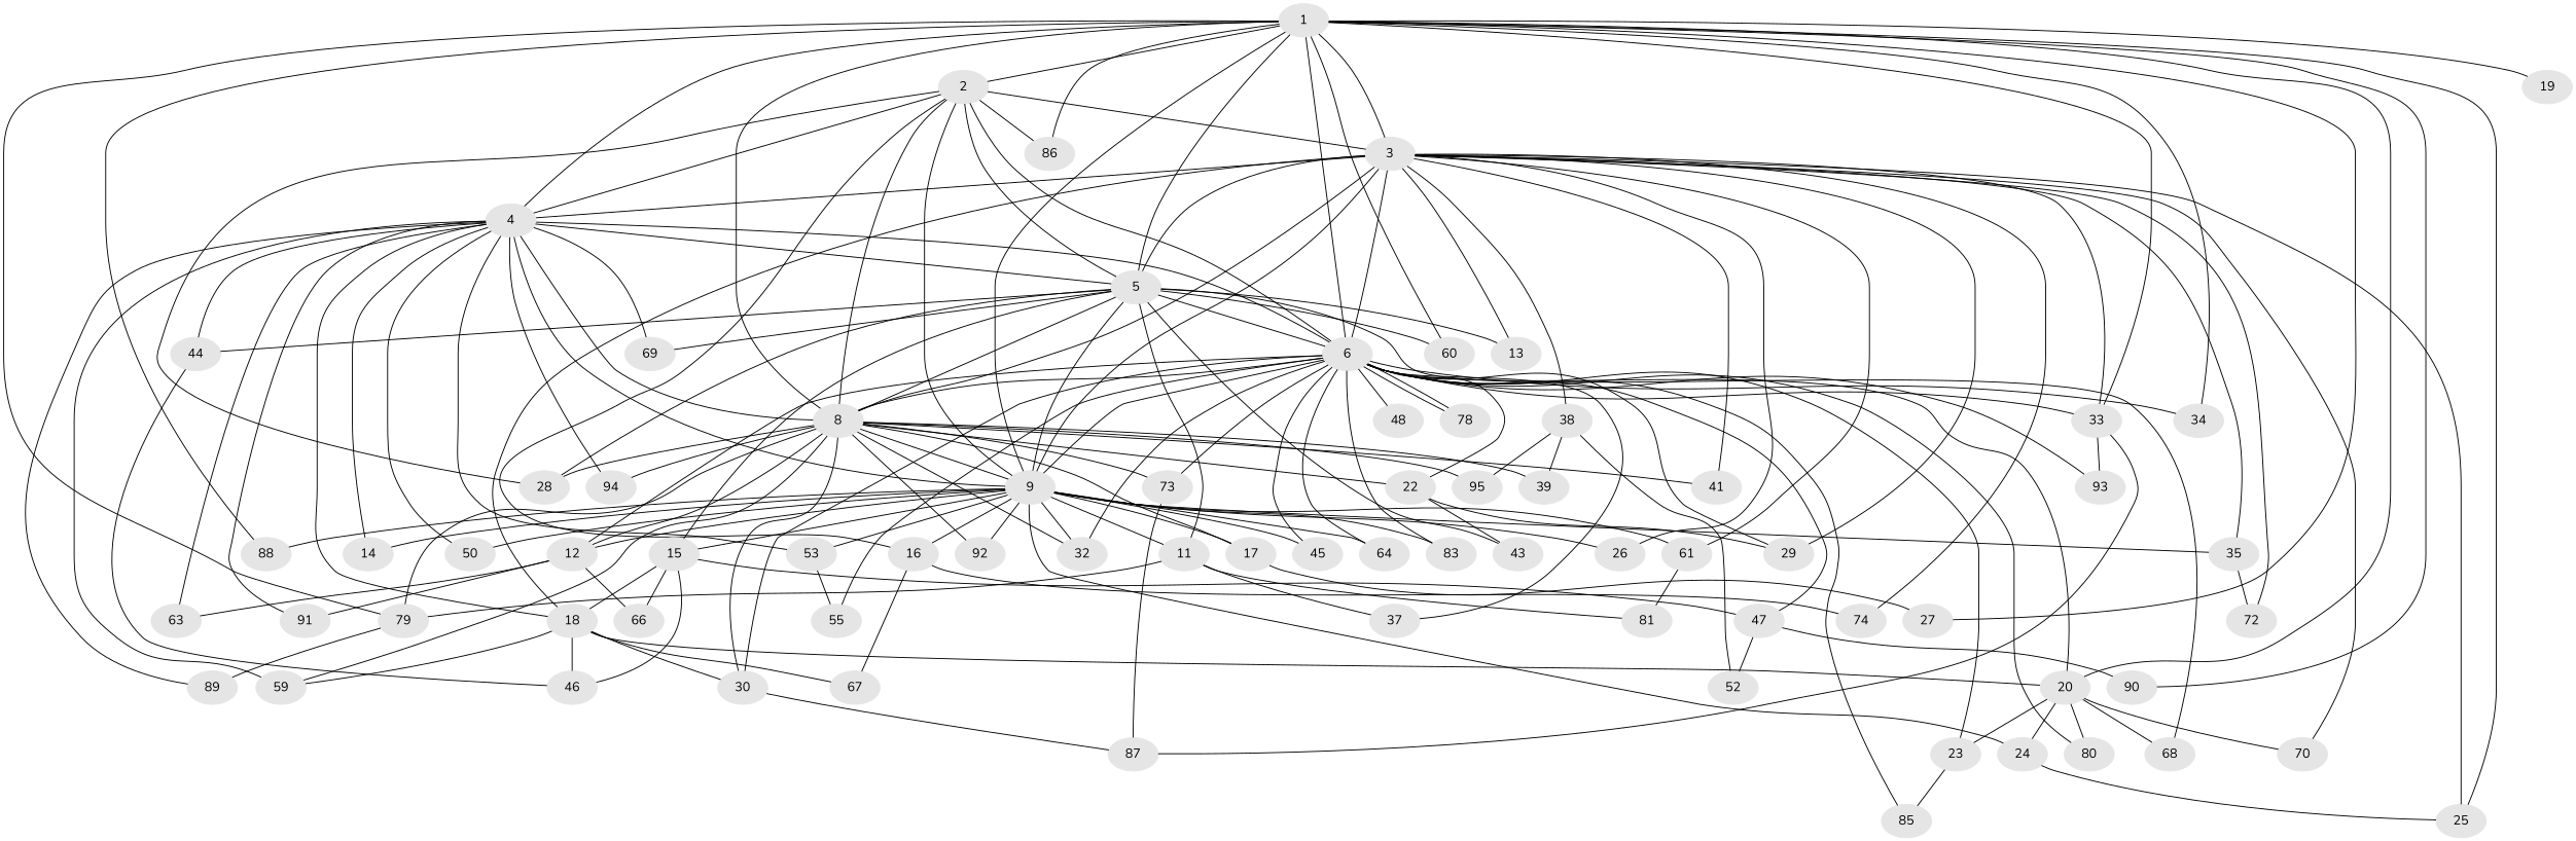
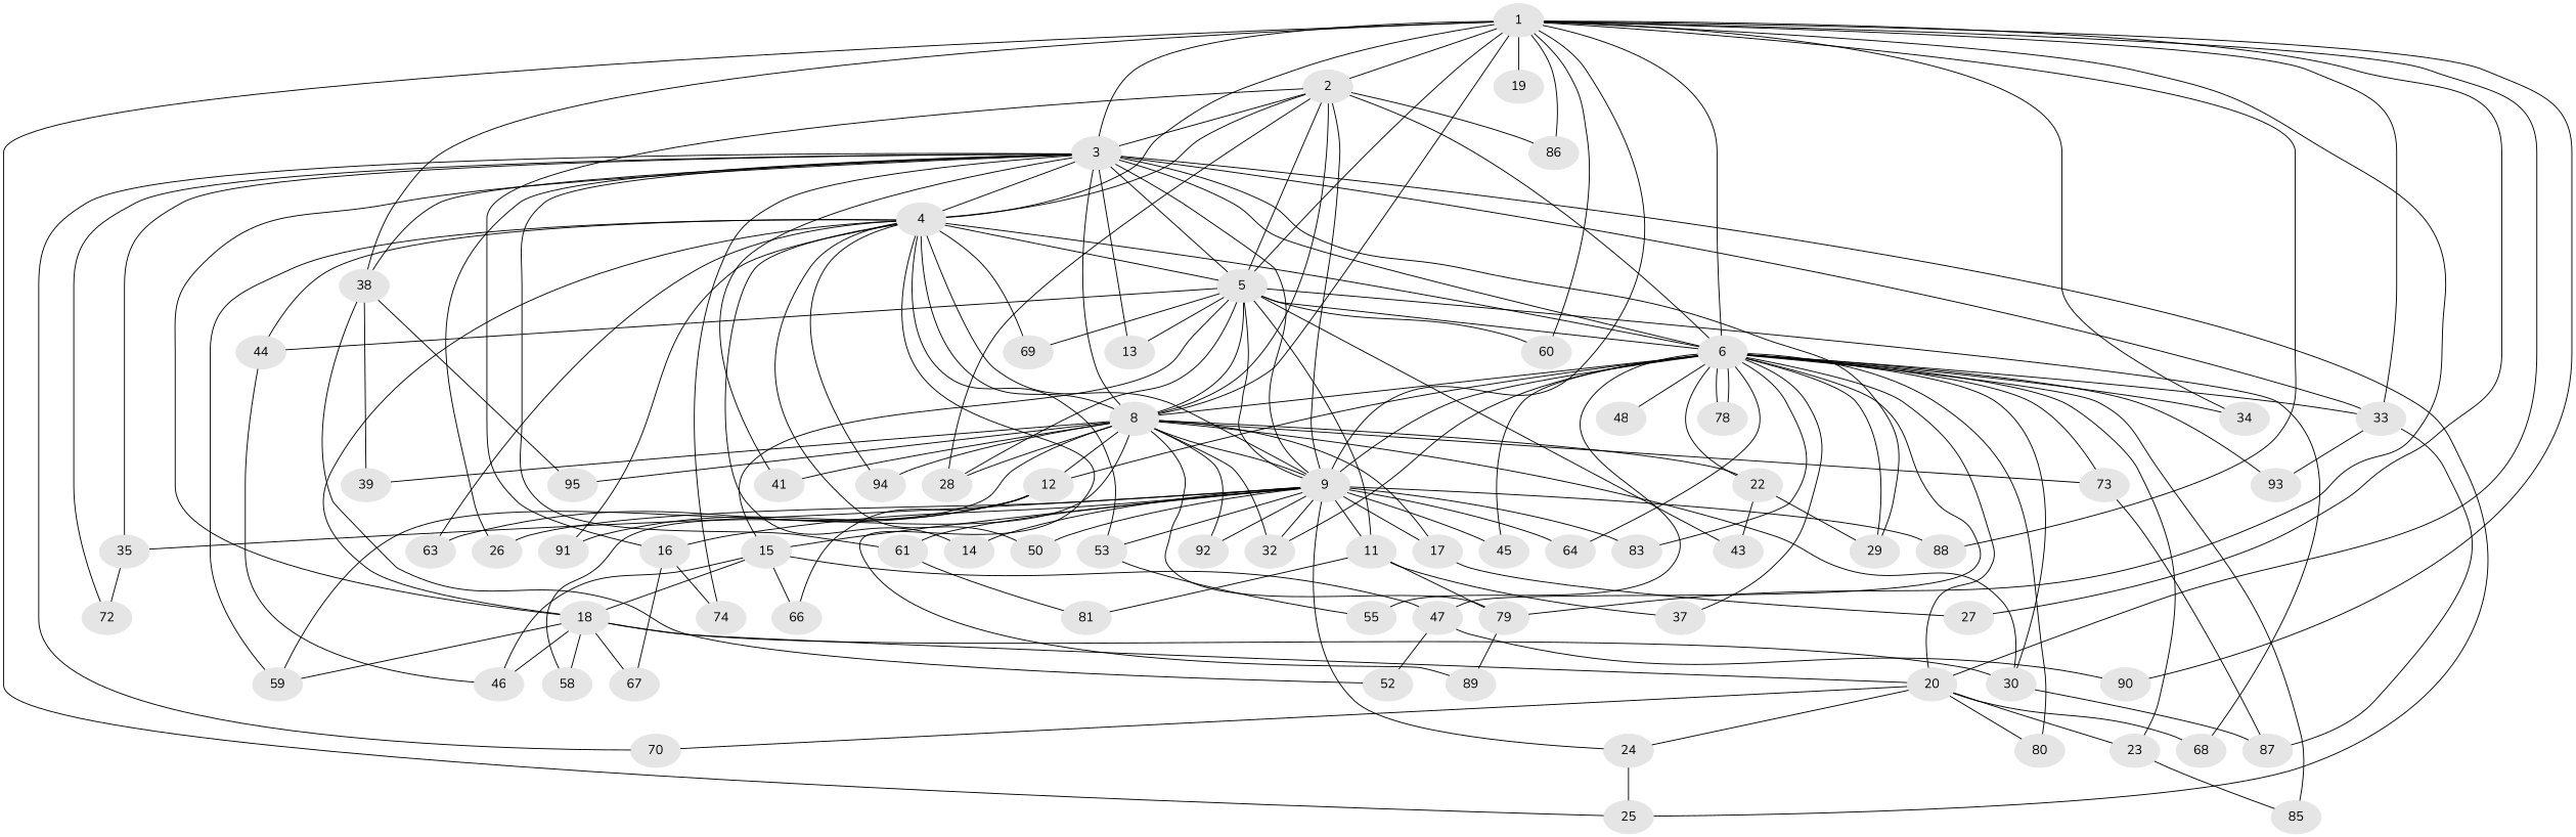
  graph {
    fontname=Nunito
    node [color=gray90 fontname=Nunito style=filled]
    edge [fontname=Nunito]
    1 [super="+7"]
    2 [super="+54"]
    3 [super="+10"]
    4 [super="+71"]
    5 [super="+57"]
    6 [super="+51"]
    8 [super="+77"]
    9 [super="+40"]
    19
    20 [super="+42"]
    25 [super="+62"]
    27
    33 [super="+76"]
    34
    38 [super="+49"]
    60
    79 [super="+84"]
    86
    88
    90
    16
    28 [super="+82"]
    13
    18 [super="+36"]
    26
    29
    35
    41
    61
    70
    72
    74
    14
    44
    50
    53
    59 [super="+75"]
    63
    69
    89
    91
    94
    11
    15 [super="+31"]
    43
    68
    12 [super="+21"]
    22 [super="+65"]
    23
    30
    32
    37
    45
    47
    48
    55
    64
    73
    78
    80
    83
    85
    93
    17
    39
+   58
    92
    95
    24
    87 [super="+96"]
    52
    67
    46 [super="+56"]
    81
    66
    1 -- 2 [weight=2]
    1 -- 3 [weight=4]
    1 -- 4 [weight=2]
    1 -- 5 [weight=2]
    1 -- 6 [weight=2]
    1 -- 8 [weight=2]
    1 -- 9 [weight=2]
    1 -- 19 [weight=2]
    1 -- 20
    1 -- 25
    1 -- 27
    1 -- 33
    1 -- 34
+   1 -- 38
    1 -- 60
    1 -- 79
    1 -- 86
    1 -- 88
    1 -- 90
    2 -- 3 [weight=2]
    2 -- 4 [weight=2]
    2 -- 5
    2 -- 6
    2 -- 8
    2 -- 9
    2 -- 86
    2 -- 16
    2 -- 28
    3 -- 4 [weight=2]
    3 -- 5 [weight=3]
    3 -- 6 [weight=2]
    3 -- 8 [weight=2]
    3 -- 9 [weight=2]
    3 -- 25
    3 -- 33
    3 -- 38 [weight=2]
    3 -- 13
    3 -- 18
    3 -- 26
    3 -- 29
    3 -- 35
    3 -- 41
    3 -- 61
    3 -- 70
    3 -- 72
    3 -- 74
    4 -- 5
    4 -- 6
    4 -- 8
    4 -- 9
    4 -- 18
    4 -- 14
    4 -- 44
    4 -- 50
    4 -- 53
    4 -- 59 [weight=2]
    4 -- 63
    4 -- 69
    4 -- 89
    4 -- 91
    4 -- 94
    5 -- 6
    5 -- 8 [weight=2]
    5 -- 9
    5 -- 60
    5 -- 28
    5 -- 13
    5 -- 44
    5 -- 69
    5 -- 11
    5 -- 15 [weight=2]
    5 -- 43
    5 -- 68
    6 -- 8
    6 -- 9
    6 -- 20
    6 -- 33
    6 -- 34
    6 -- 29
    6 -- 12
    6 -- 22
    6 -- 23
    6 -- 30
    6 -- 32
    6 -- 37
    6 -- 45
    6 -- 47
    6 -- 48
    6 -- 55
    6 -- 64
    6 -- 73
    6 -- 78
    6 -- 78
    6 -- 80
    6 -- 83
    6 -- 85
    6 -- 93
    8 -- 9
    8 -- 79
    8 -- 28
    8 -- 41
    8 -- 59
    8 -- 94
    8 -- 12
    8 -- 22
    8 -- 30
    8 -- 32
    8 -- 73
    8 -- 17
    8 -- 39
+   8 -- 58
    8 -- 92
    8 -- 95
    9 -- 88
    9 -- 16
    9 -- 26
    9 -- 35
    9 -- 61
    9 -- 14
    9 -- 50
    9 -- 53
    9 -- 11
    9 -- 15
-   9 -- 12
    9 -- 32
    9 -- 45
    9 -- 64
    9 -- 83
    9 -- 17
    9 -- 92
    9 -- 24
    20 -- 70
    20 -- 68
    20 -- 23
    20 -- 80
    20 -- 24
    33 -- 93
    33 -- 87
    38 -- 39
    38 -- 95
    38 -- 52
    79 -- 89
    16 -- 74
    16 -- 67
    18 -- 20
    18 -- 59
    18 -- 30
+   18 -- 58
    18 -- 67
    18 -- 46
    35 -- 72
    61 -- 81
    44 -- 46
    53 -- 55
    11 -- 79
    11 -- 37
    11 -- 81
    15 -- 18
    15 -- 47
    15 -- 46
    15 -- 66
    12 -- 63
    12 -- 91
    12 -- 66
    22 -- 29
    22 -- 43
    23 -- 85
    30 -- 87
    47 -- 90
    47 -- 52
    73 -- 87
    17 -- 27
    24 -- 25
  }
